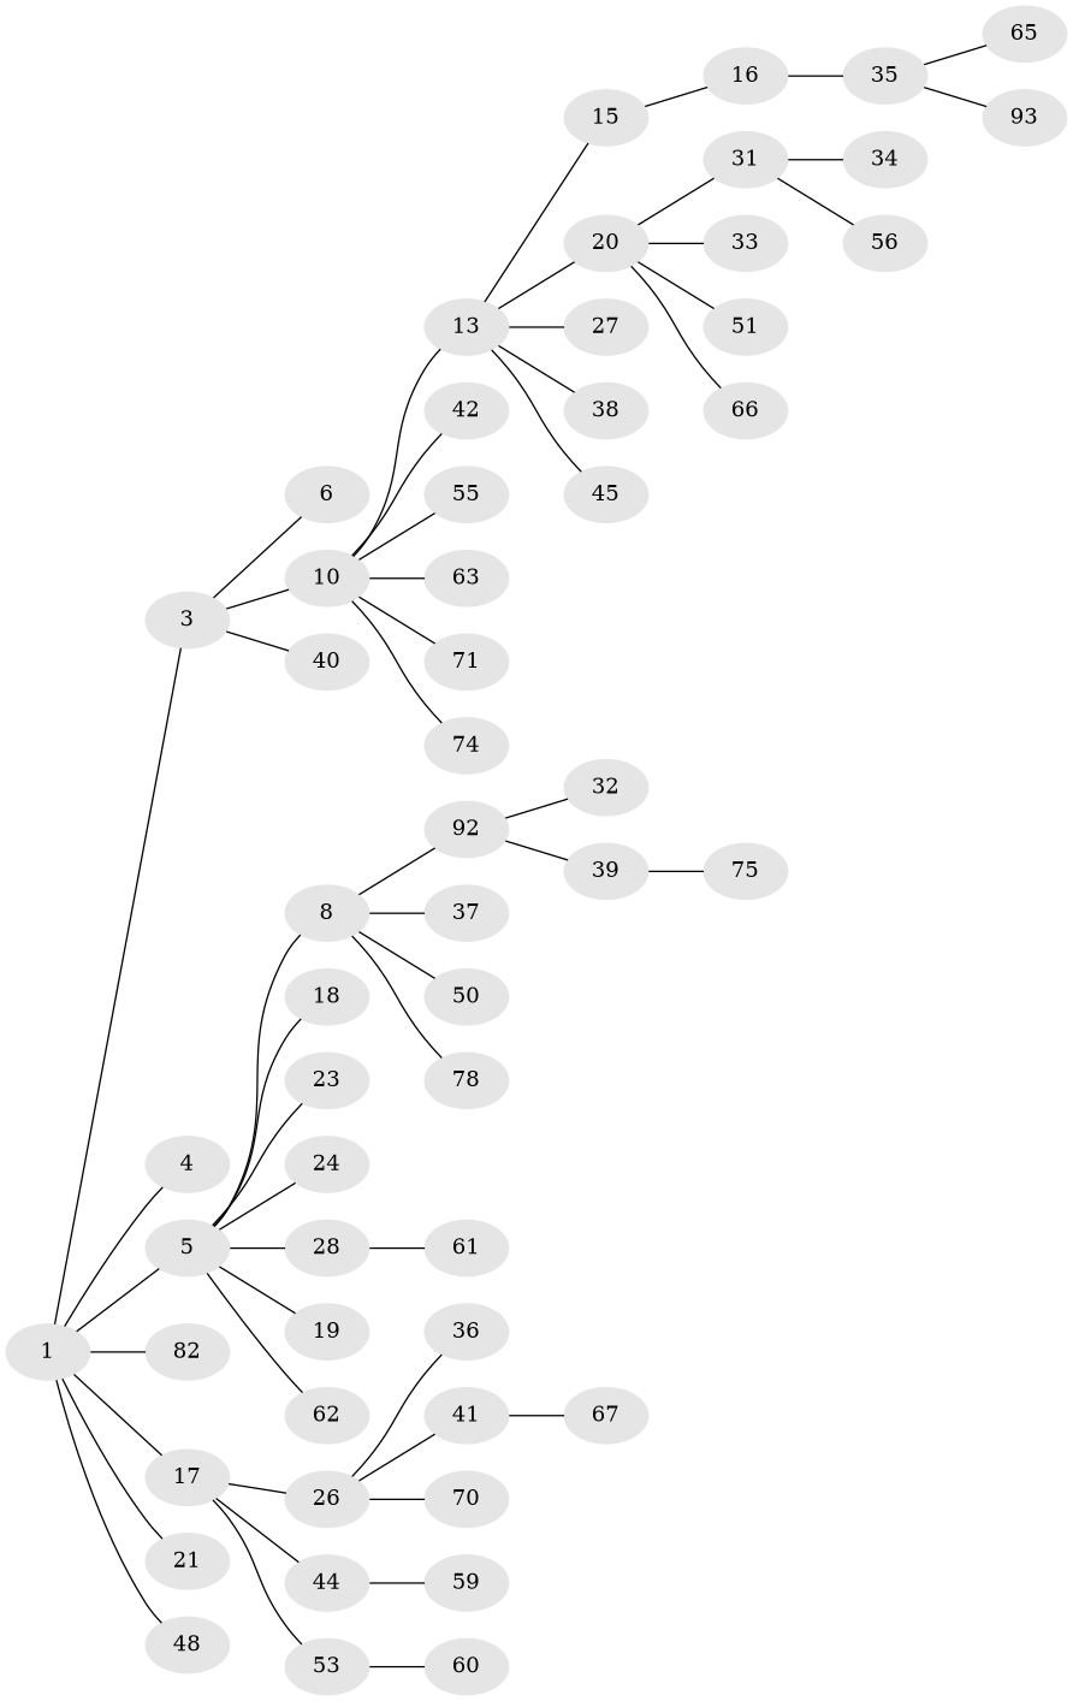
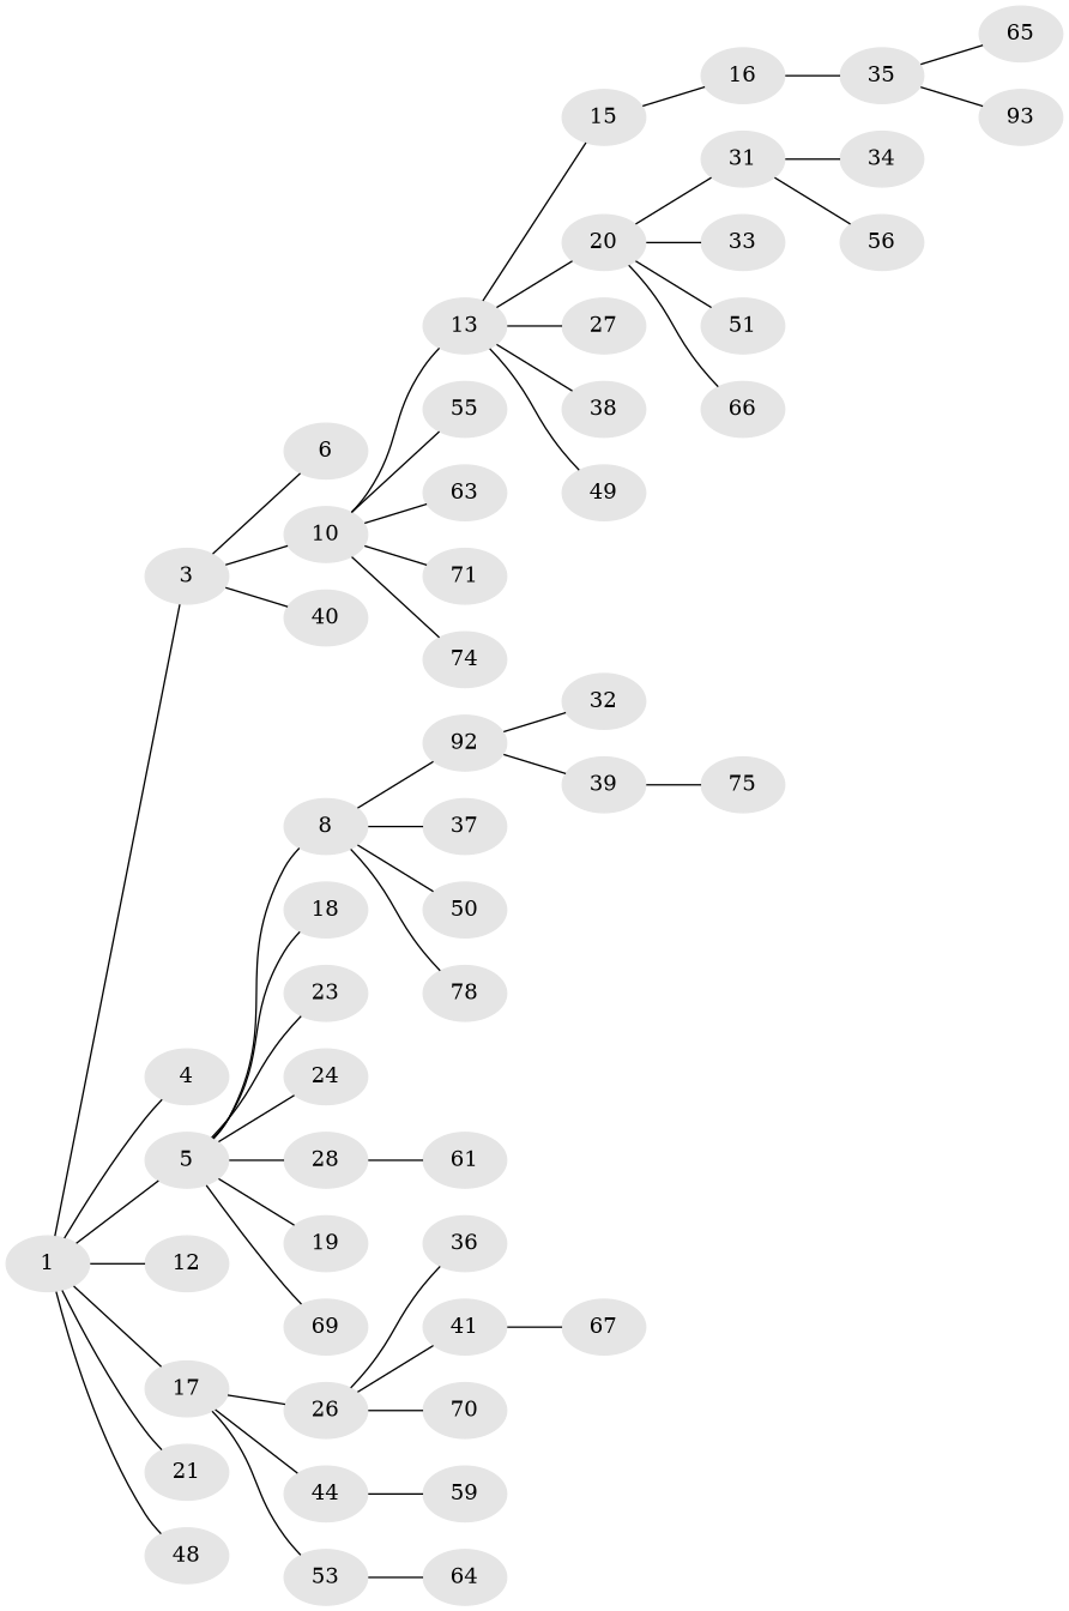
  graph {
    rankdir=LR
    node [color=gray90 style=filled]
    1 [super="+2"]
    3 [super="+9"]
    4
    5 [super="+7"]
-   12 [super="+76" label=82]
+   12 [super="+76"]
    17 [super="+60"]
    21 [super="+54"]
    48
    6 [super="+52"]
    10 [super="+11"]
    40
    8 [super="+19"]
    18
    23
    24
    28 [super="+29"]
    n17 [label=19]
-   69 [label=62]
+   69
    26 [super="+30"]
    44
    53
    13 [super="+14"]
-   42
    55
    63
    71
    74
    n28 [label=92]
    37
    50 [super="+57"]
    78
    61
    32 [super="+72"]
    39 [super="+68"]
    15 [super="+46"]
    20 [super="+25"]
    27
    38
-   45
+   45 [label=49]
    16 [super="+43"]
    31 [super="+47"]
    33
    51
    66
    35 [super="+58"]
    65
    n47 [label=93]
    36
    41 [super="+62"]
    70
    59 [super="+77"]
-   64 [label=60]
+   64
    34
    56
    75
    67
    1 -- 3
    1 -- 4
    1 -- 5
    1 -- 12
    1 -- 17
    1 -- 21
    1 -- 48
    3 -- 6
    3 -- 10
    3 -- 40
    5 -- 8
    5 -- 18
    5 -- 23
    5 -- 24
    5 -- 28
    5 -- n17
    5 -- 69
    17 -- 26
    17 -- 44
    17 -- 53
    10 -- 13
-   10 -- 42
    10 -- 55
    10 -- 63
    10 -- 71
    10 -- 74
    8 -- n28
    8 -- 37
    8 -- 50
    8 -- 78
    28 -- 61
    26 -- 36
    26 -- 41
    26 -- 70
    44 -- 59
    53 -- 64
    13 -- 15
    13 -- 20
    13 -- 27
    13 -- 38
    13 -- 45
    n28 -- 32
    n28 -- 39
    39 -- 75
    15 -- 16
    20 -- 31
    20 -- 33
    20 -- 51
    20 -- 66
    16 -- 35
    31 -- 34
    31 -- 56
    35 -- 65
    35 -- n47
    41 -- 67
  }
